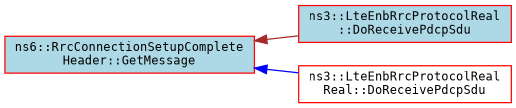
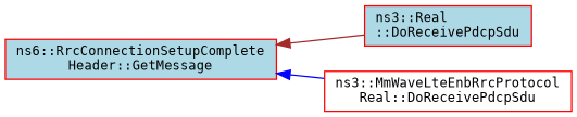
  digraph {
    fontname="DejaVu Sans Mono"
    rankdir=LR
    node [color=red fillcolor=lightblue fontname="DejaVu Sans Mono" fontsize=10 shape=record style=filled]
    edge [dir=back fontname="DejaVu Sans Mono" fontsize=10 labelfontname=Helvetica labelfontsize=10 style=solid]
    n1 [fontcolor=black height=0.2 label="ns6::RrcConnectionSetupComplete\lHeader::GetMessage" width=0.4]
-   n2 [height=0.2 label="ns3::LteEnbRrcProtocolReal\l::DoReceivePdcpSdu" width=0.4]
-   n3 [fillcolor=white height=0.2 label="ns3::LteEnbRrcProtocolReal\lReal::DoReceivePdcpSdu" width=0.4]
+   n2 [height=0.2 label="ns3::Real\l::DoReceivePdcpSdu" width=0.4]
+   n3 [fillcolor=white height=0.2 label="ns3::MmWaveLteEnbRrcProtocol\lReal::DoReceivePdcpSdu" width=0.4]
    n1 -> n2 [color=brown]
    n1 -> n3 [color=blue]
  }
